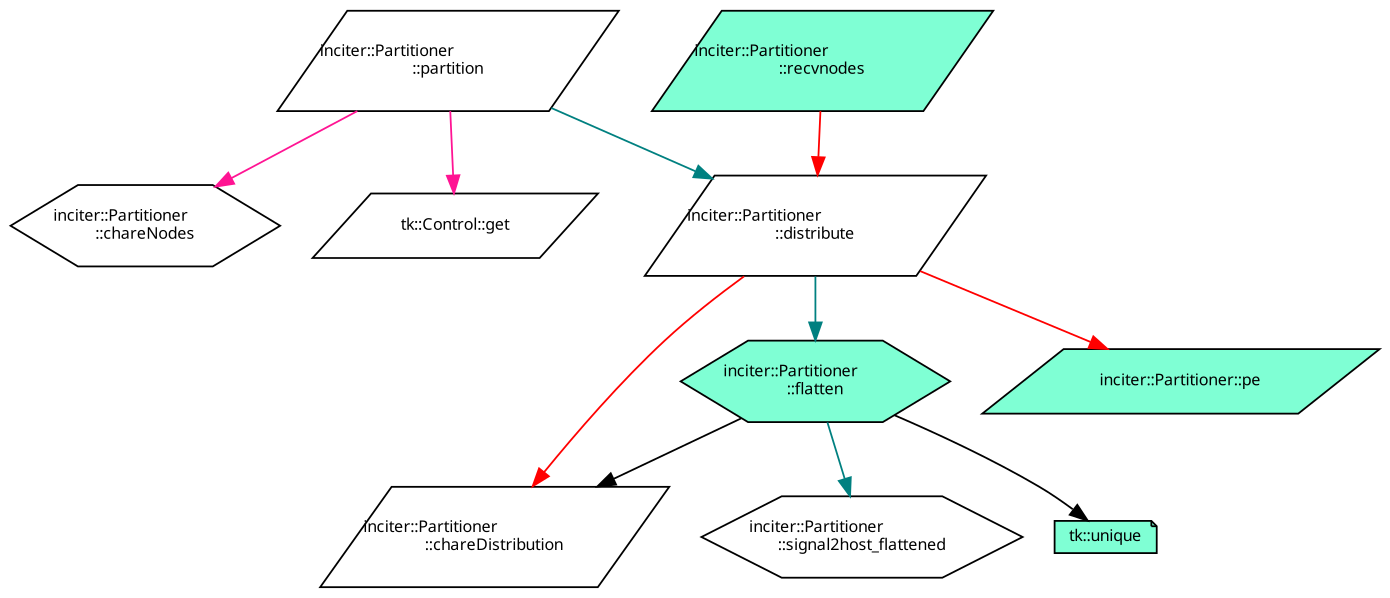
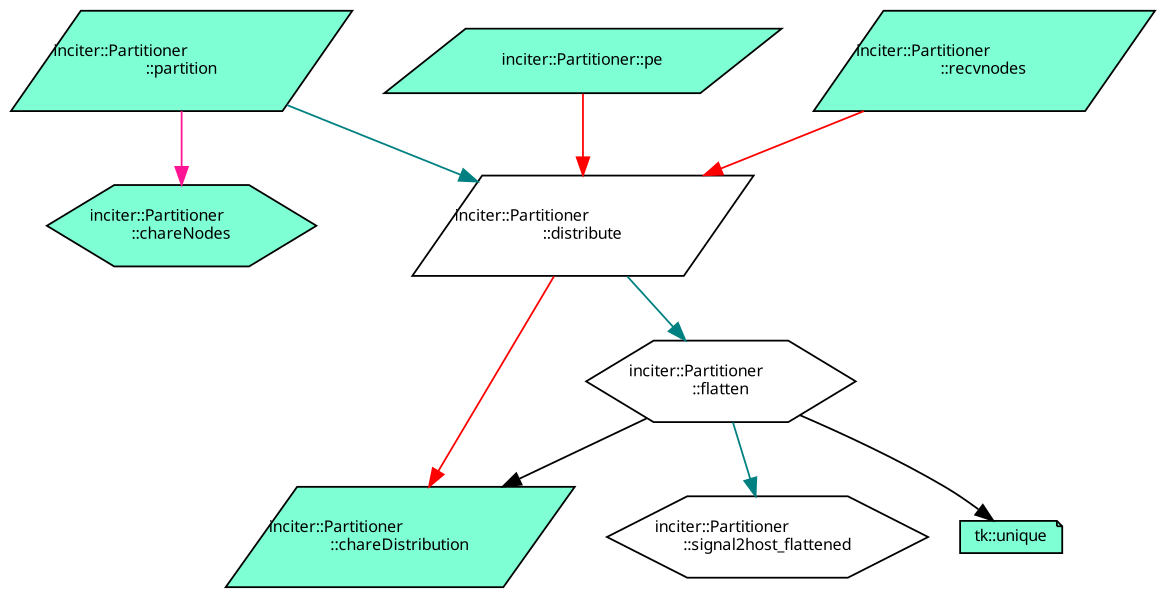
  digraph {
    rankdir=TB
    node [color=black fillcolor=aquamarine fontname="sans-serif" fontsize=9 shape=parallelogram style=filled]
    edge [color=teal fontname="sans-serif" fontsize=9 labelfontname="sans-serif" labelfontsize=9 style=solid]
-   n1 [fillcolor=white fontcolor=black height=0.2 label="inciter::Partitioner\l::partition" width=0.4]
-   n2 [fillcolor=white height=0.2 label="inciter::Partitioner\l::chareNodes" shape=hexagon width=0.4]
+   n1 [fontcolor=black height=0.2 label="inciter::Partitioner\l::partition" width=0.4]
+   n2 [height=0.2 label="inciter::Partitioner\l::chareNodes" shape=hexagon width=0.4]
    n3 [fillcolor=white height=0.2 label="inciter::Partitioner\l::distribute" width=0.4]
-   n4 [fillcolor=white height=0.2 label="tk::Control::get" width=0.4]
-   n5 [fillcolor=white height=0.2 label="inciter::Partitioner\l::chareDistribution" width=0.4]
-   n6 [height=0.2 label="inciter::Partitioner\l::flatten" shape=hexagon width=0.4]
+   n5 [height=0.2 label="inciter::Partitioner\l::chareDistribution" width=0.4]
+   n6 [fillcolor=white height=0.2 label="inciter::Partitioner\l::flatten" shape=hexagon width=0.4]
    n7 [height=0.2 label="inciter::Partitioner::pe" width=0.4]
    n8 [fillcolor=white height=0.2 label="inciter::Partitioner\l::signal2host_flattened" shape=hexagon width=0.4]
    n9 [height=0.2 label="tk::unique" shape=note width=0.4]
    n10 [height=0.2 label="inciter::Partitioner\l::recvnodes" width=0.4]
    n1 -> n2 [color=deeppink]
    n1 -> n3
-   n1 -> n4 [color=deeppink]
    n3 -> n5 [color=red]
    n3 -> n6
-   n3 -> n7 [color=red]
+   n7 -> n3 [color=red]
    n6 -> n5 [color=black]
    n6 -> n8
    n6 -> n9 [color=black]
    n10 -> n3 [color=red]
  }
